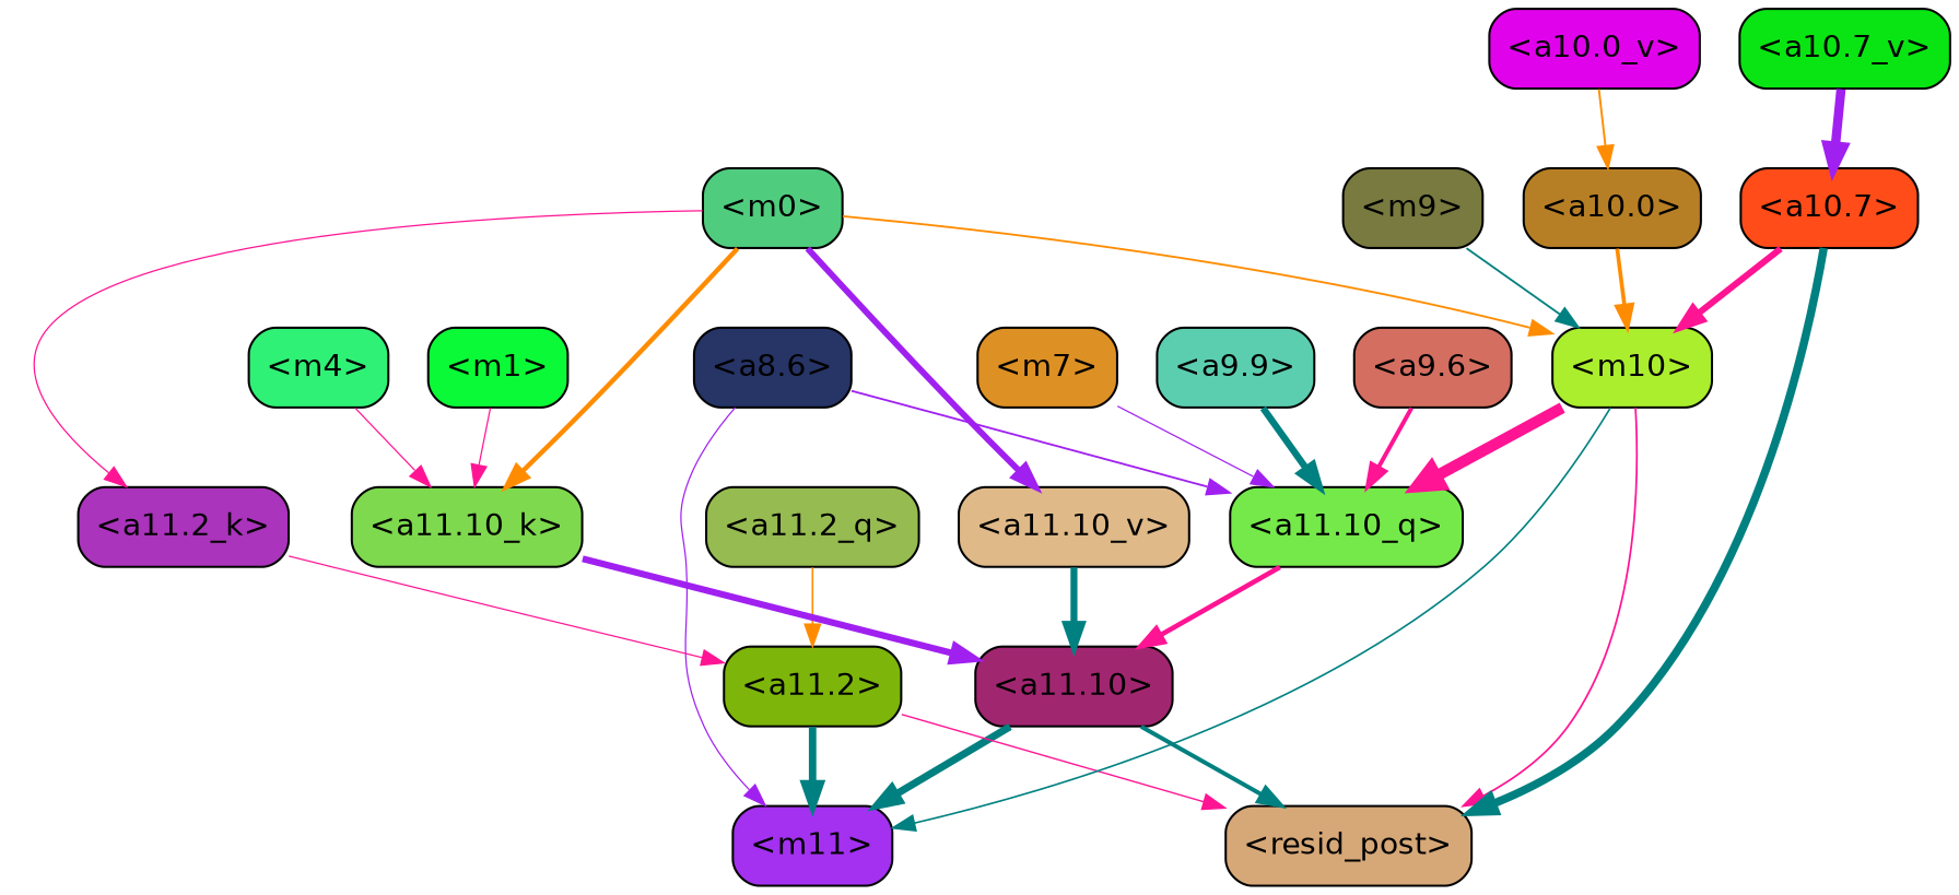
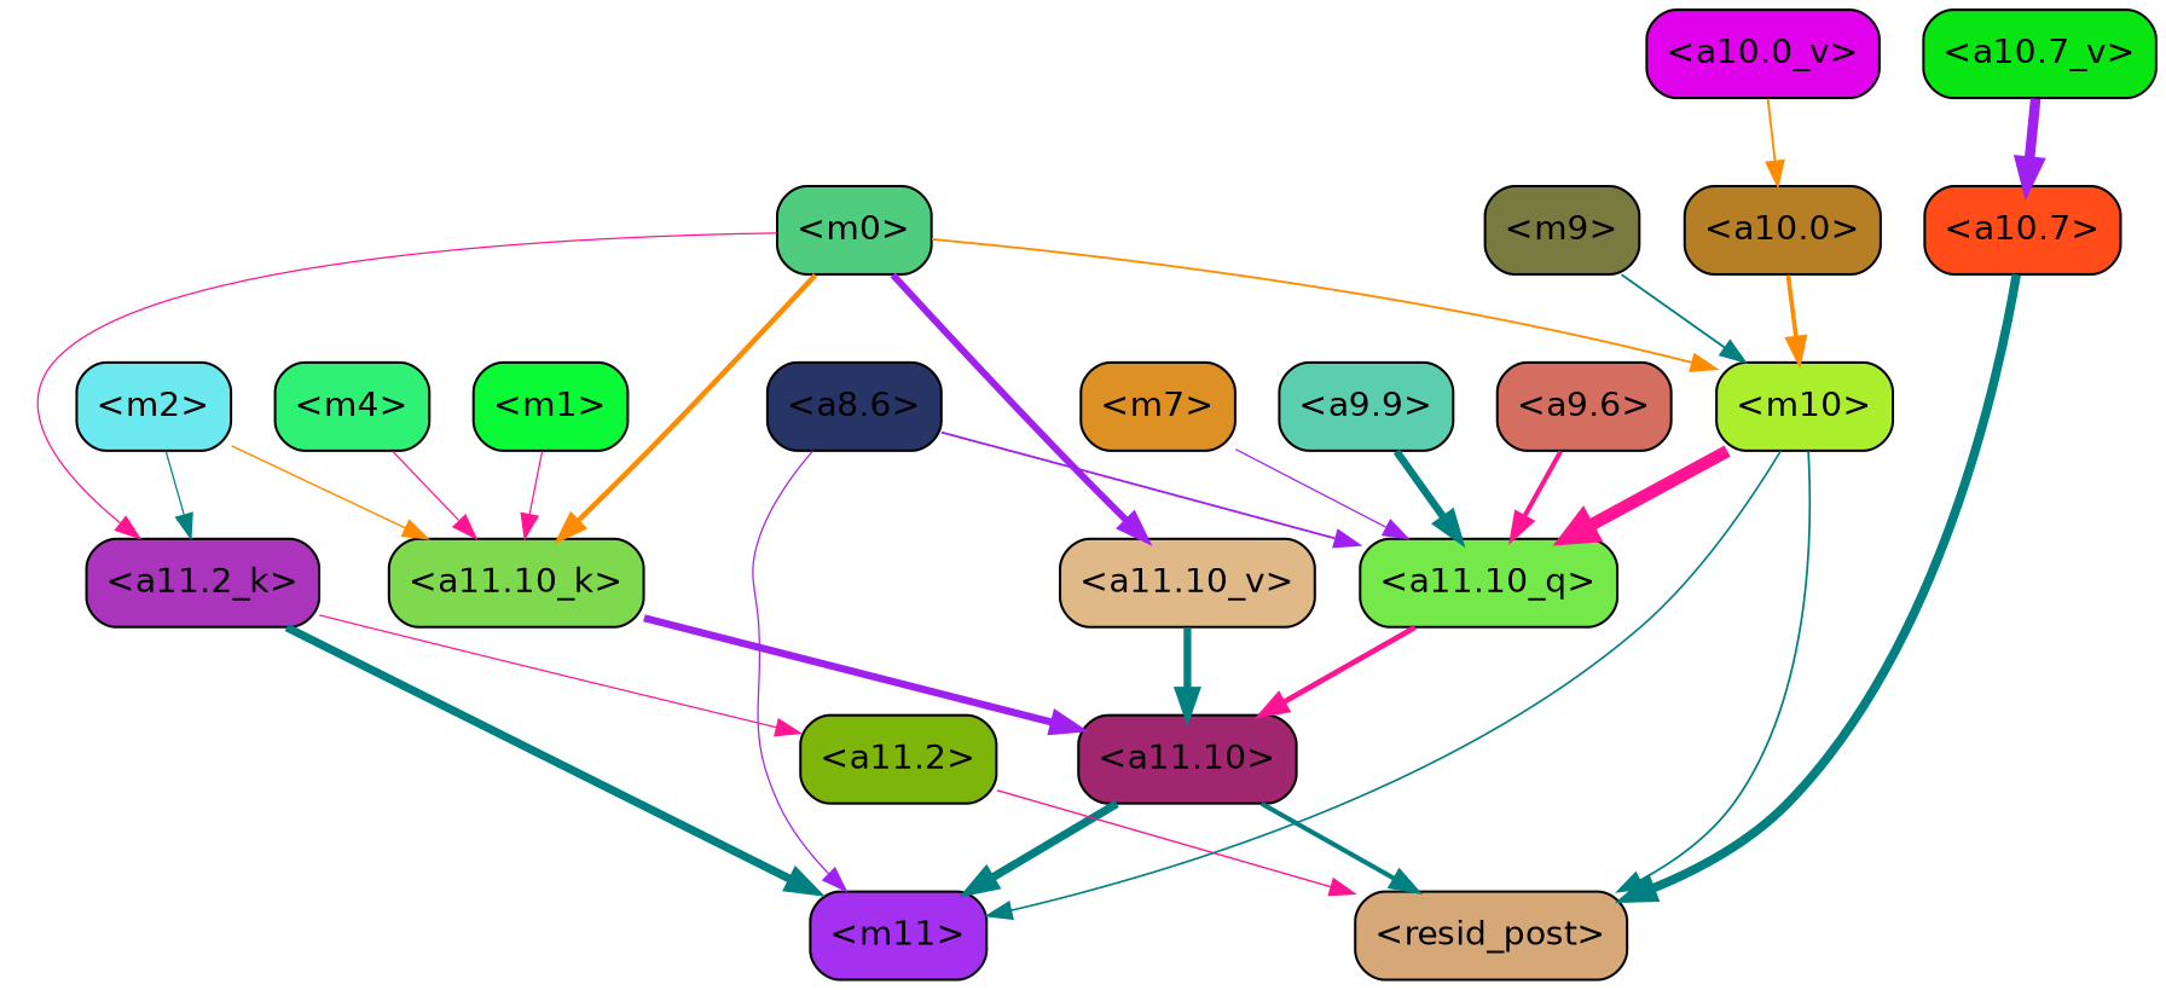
  strict digraph {
    splines=true
    node [color=black fontname=Helvetica shape=box style="filled, rounded"]
    edge [color=teal penwidth=0.6]
    "<m11>" [fillcolor="#a331ef"]
    "<resid_post>" [fillcolor="#d6a878"]
    "<a11.10>" [fillcolor="#a12670"]
    "<a11.2>" [fillcolor="#7db50b"]
    "<m10>" [fillcolor="#aaee2d"]
    "<a11.10_q>" [fillcolor="#75e94a"]
    "<a10.7>" [fillcolor="#ff4c19"]
    "<a8.6>" [fillcolor="#263466"]
-   "<a11.2_q>" [fillcolor="#96bb51"]
    "<a11.10_k>" [fillcolor="#7ed94e"]
    "<a11.2_k>" [fillcolor="#aa34bb"]
    "<a11.10_v>" [fillcolor="#dfb988"]
    "<a9.9>" [fillcolor="#5cceb0"]
    "<a9.6>" [fillcolor="#d36e60"]
    "<m7>" [fillcolor="#dd9024"]
    "<m4>" [fillcolor="#2ff176"]
+   "<m2>" [fillcolor="#6ce9ee"]
    "<m1>" [fillcolor="#0bfa37"]
    "<m0>" [fillcolor="#50cc7e"]
    "<a10.0>" [fillcolor="#b77f25"]
    "<m9>" [fillcolor="#787a3f"]
    "<a10.7_v>" [fillcolor="#09e513"]
    "<a10.0_v>" [fillcolor="#e102ec"]
    "<a11.10>" -> "<m11>" [penwidth=3.3565988540649414]
    "<a11.10>" -> "<resid_post>" [penwidth=1.9347846508026123]
-   "<a11.2>" -> "<m11>" [penwidth=3.357710838317871]
+   "<a11.2_k>" -> "<m11>" [penwidth=3.357710838317871]
    "<a11.2>" -> "<resid_post>" [color=deeppink penwidth=0.6756799221038818]
    "<m10>" -> "<m11>" [penwidth=0.7995781898498535]
-   "<m10>" -> "<resid_post>" [color=deeppink penwidth=0.84842848777771]
+   "<m10>" -> "<resid_post>" [penwidth=0.84842848777771]
    "<m10>" -> "<a11.10_q>" [color=deeppink penwidth=5.131217956542969]
    "<a11.10_q>" -> "<a11.10>" [color=deeppink penwidth=2.230653762817383]
    "<a10.7>" -> "<resid_post>" [penwidth=3.701959013938904]
-   "<a10.7>" -> "<m10>" [color=deeppink penwidth=2.9233598709106445]
    "<a8.6>" -> "<m11>" [color=purple]
    "<a8.6>" -> "<a11.10_q>" [color=purple penwidth=0.8920164108276367]
-   "<a11.2_q>" -> "<a11.2>" [color=darkorange penwidth=0.7805061340332031]
    "<a11.10_k>" -> "<a11.10>" [color=purple penwidth=3.010073661804199]
    "<a11.2_k>" -> "<a11.2>" [color=deeppink]
    "<a11.10_v>" -> "<a11.10>" [penwidth=3.0961761474609375]
    "<a9.9>" -> "<a11.10_q>" [penwidth=3.086172103881836]
    "<a9.6>" -> "<a11.10_q>" [color=deeppink penwidth=1.9188203811645508]
    "<m7>" -> "<a11.10_q>" [color=purple]
    "<m4>" -> "<a11.10_k>" [color=deeppink]
+   "<m2>" -> "<a11.10_k>" [color=darkorange penwidth=0.7053709030151367]
+   "<m2>" -> "<a11.2_k>"
    "<m1>" -> "<a11.10_k>" [color=deeppink]
    "<m0>" -> "<m10>" [color=darkorange penwidth=0.9029474258422852]
    "<m0>" -> "<a11.10_k>" [color=darkorange penwidth=2.144052505493164]
    "<m0>" -> "<a11.2_k>" [color=deeppink penwidth=0.6134786605834961]
    "<m0>" -> "<a11.10_v>" [color=purple penwidth=2.813839912414551]
    "<a10.0>" -> "<m10>" [color=darkorange penwidth=1.7953290939331055]
    "<m9>" -> "<m10>" [penwidth=0.8976783752441406]
    "<a10.7_v>" -> "<a10.7>" [color=purple penwidth=4.189113616943359]
    "<a10.0_v>" -> "<a10.0>" [color=darkorange penwidth=0.9297943115234375]
  }
